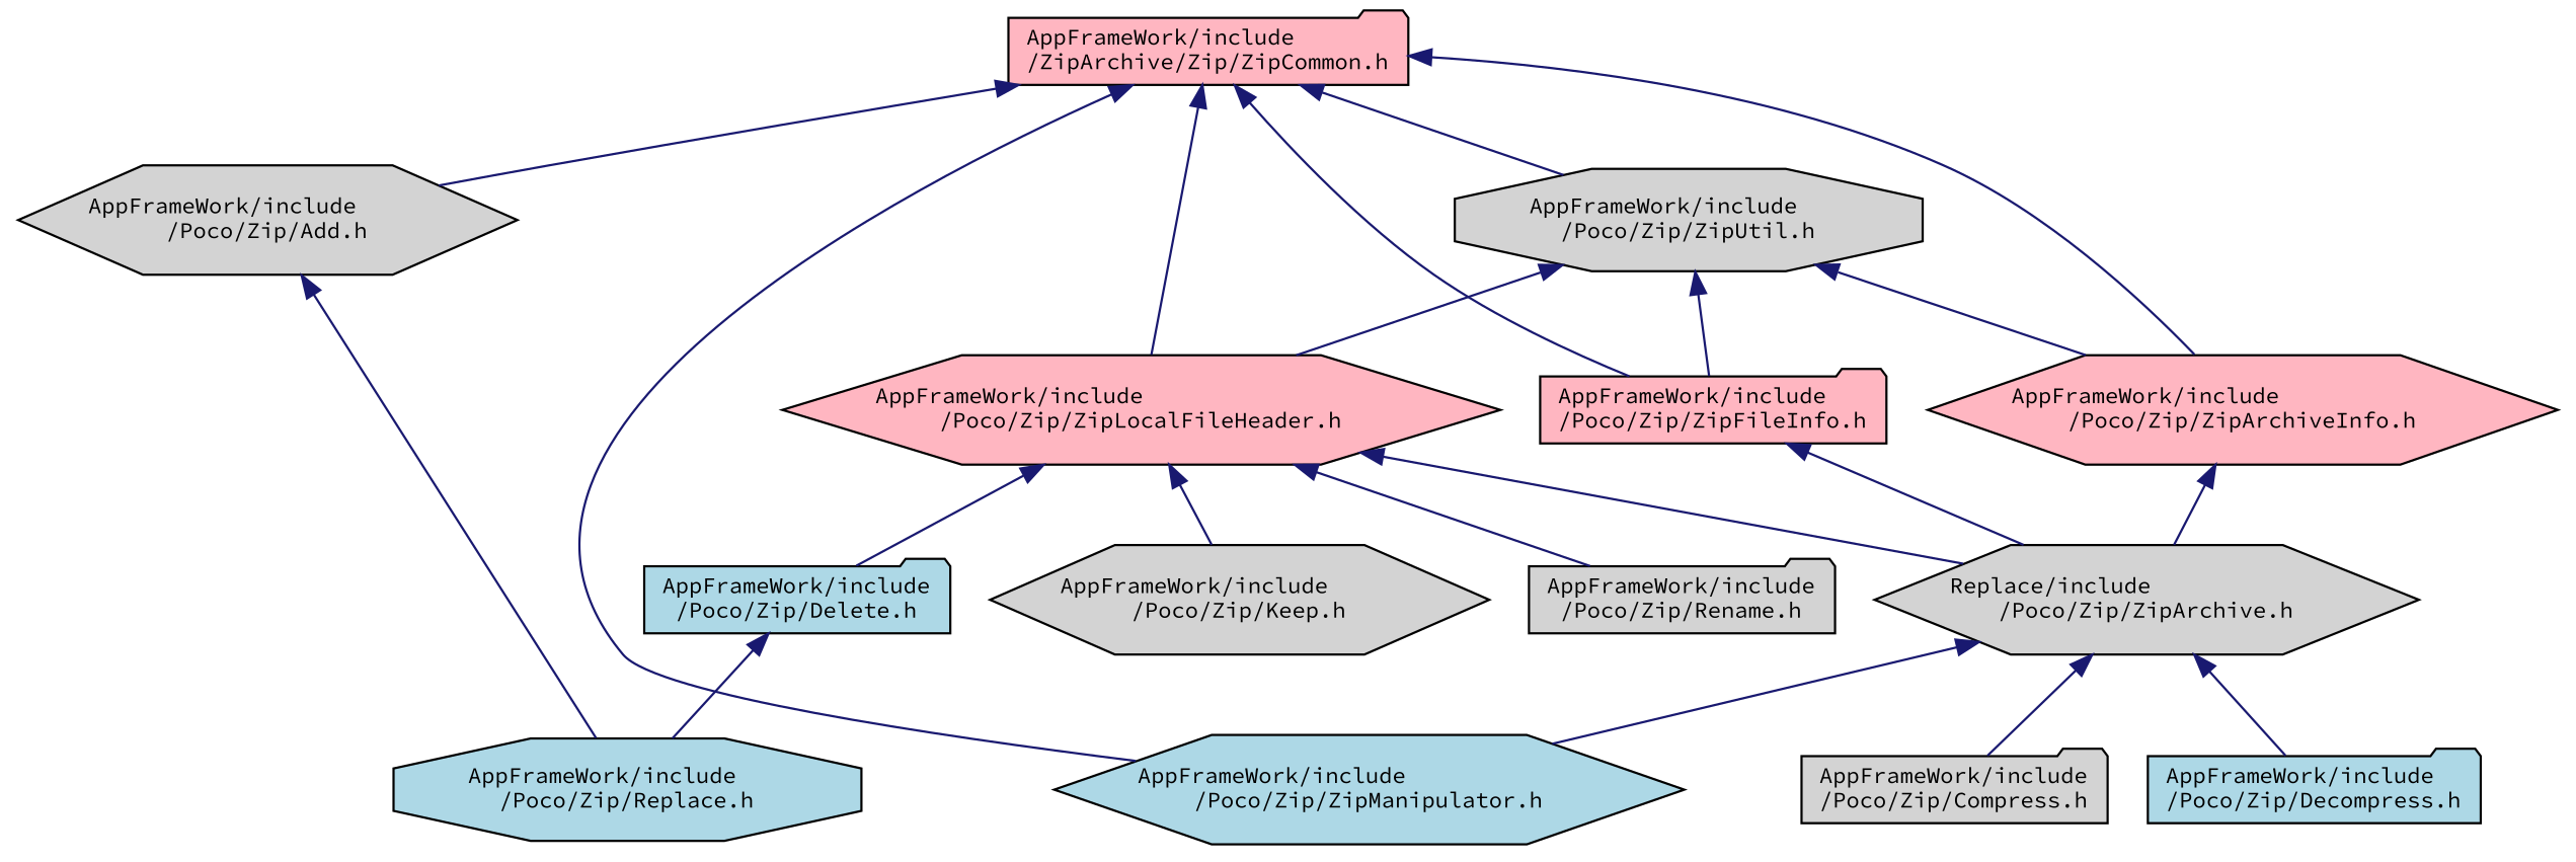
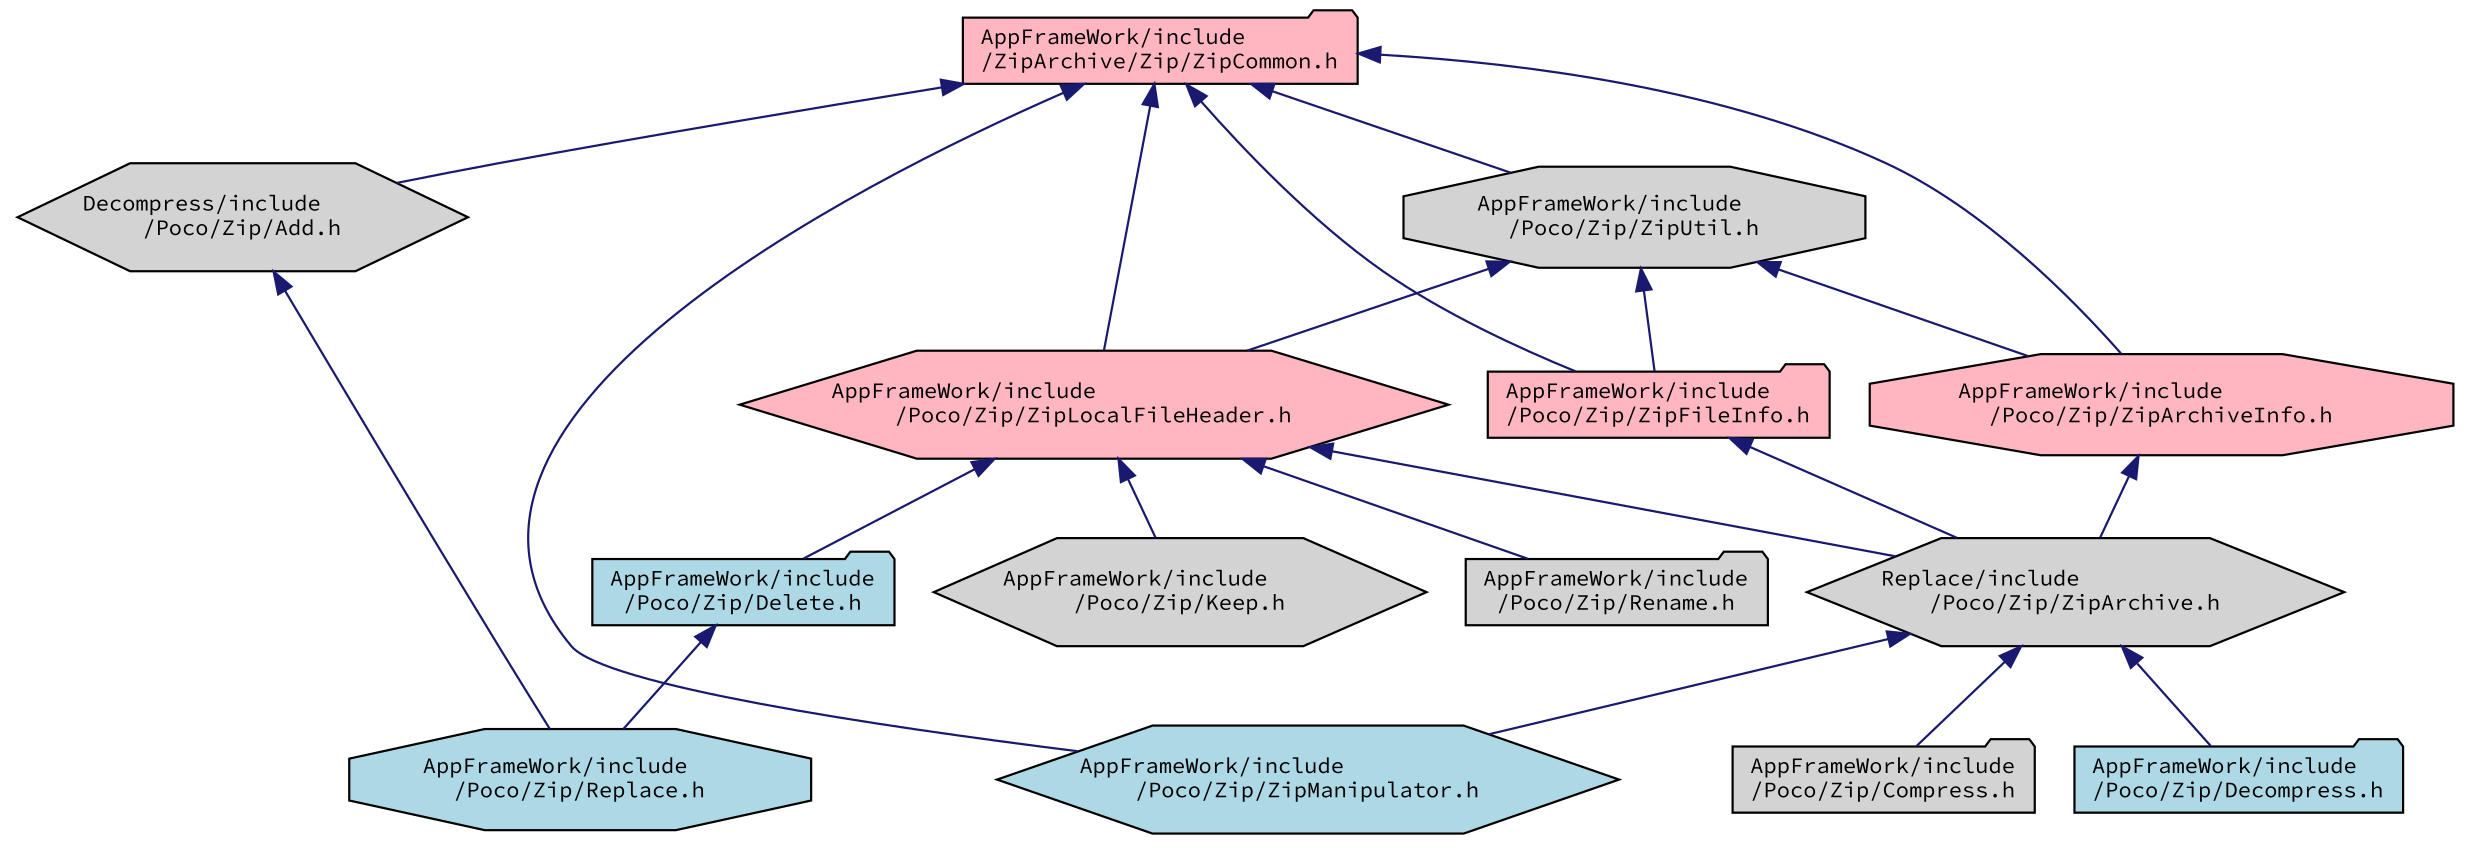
  digraph {
    fontname="Source Code Pro"
    node [color=black fillcolor=lightgrey fontname="Source Code Pro" fontsize=10 shape=folder style=filled]
    edge [color=midnightblue dir=back fontname="Source Code Pro" fontsize=10 labelfontname=Helvetica labelfontsize=10 style=solid]
    n1 [fillcolor=lightpink fontcolor=black height=0.2 label="AppFrameWork/include\l/ZipArchive/Zip/ZipCommon.h" width=0.4]
-   n2 [height=0.2 label="AppFrameWork/include\l/Poco/Zip/Add.h" shape=hexagon width=0.4]
-   n3 [fillcolor=lightpink height=0.2 label="AppFrameWork/include\l/Poco/Zip/ZipArchiveInfo.h" shape=hexagon width=0.4]
+   n2 [height=0.2 label="Decompress/include\l/Poco/Zip/Add.h" shape=hexagon width=0.4]
+   n3 [fillcolor=lightpink height=0.2 label="AppFrameWork/include\l/Poco/Zip/ZipArchiveInfo.h" shape=octagon width=0.4]
    n4 [fillcolor=lightblue height=0.2 label="AppFrameWork/include\l/Poco/Zip/ZipManipulator.h" shape=hexagon width=0.4]
    n5 [fillcolor=lightpink height=0.2 label="AppFrameWork/include\l/Poco/Zip/ZipFileInfo.h" width=0.4]
    n6 [fillcolor=lightpink height=0.2 label="AppFrameWork/include\l/Poco/Zip/ZipLocalFileHeader.h" shape=hexagon width=0.4]
    n7 [height=0.2 label="AppFrameWork/include\l/Poco/Zip/ZipUtil.h" shape=octagon width=0.4]
    n8 [fillcolor=lightblue height=0.2 label="AppFrameWork/include\l/Poco/Zip/Replace.h" shape=octagon width=0.4]
    n9 [height=0.2 label="Replace/include\l/Poco/Zip/ZipArchive.h" shape=hexagon width=0.4]
    n10 [fillcolor=lightblue height=0.2 label="AppFrameWork/include\l/Poco/Zip/Delete.h" width=0.4]
    n11 [height=0.2 label="AppFrameWork/include\l/Poco/Zip/Keep.h" shape=hexagon width=0.4]
    n12 [height=0.2 label="AppFrameWork/include\l/Poco/Zip/Rename.h" width=0.4]
    n13 [height=0.2 label="AppFrameWork/include\l/Poco/Zip/Compress.h" width=0.4]
    n14 [fillcolor=lightblue height=0.2 label="AppFrameWork/include\l/Poco/Zip/Decompress.h" width=0.4]
    n1 -> n2
    n1 -> n3
    n1 -> n4
    n1 -> n5
    n1 -> n6
    n1 -> n7
    n2 -> n8
    n3 -> n9
    n5 -> n9
    n6 -> n9
    n6 -> n10
    n6 -> n11
    n6 -> n12
    n7 -> n3
    n7 -> n5
    n7 -> n6
    n9 -> n4
    n9 -> n13
    n9 -> n14
    n10 -> n8
  }
